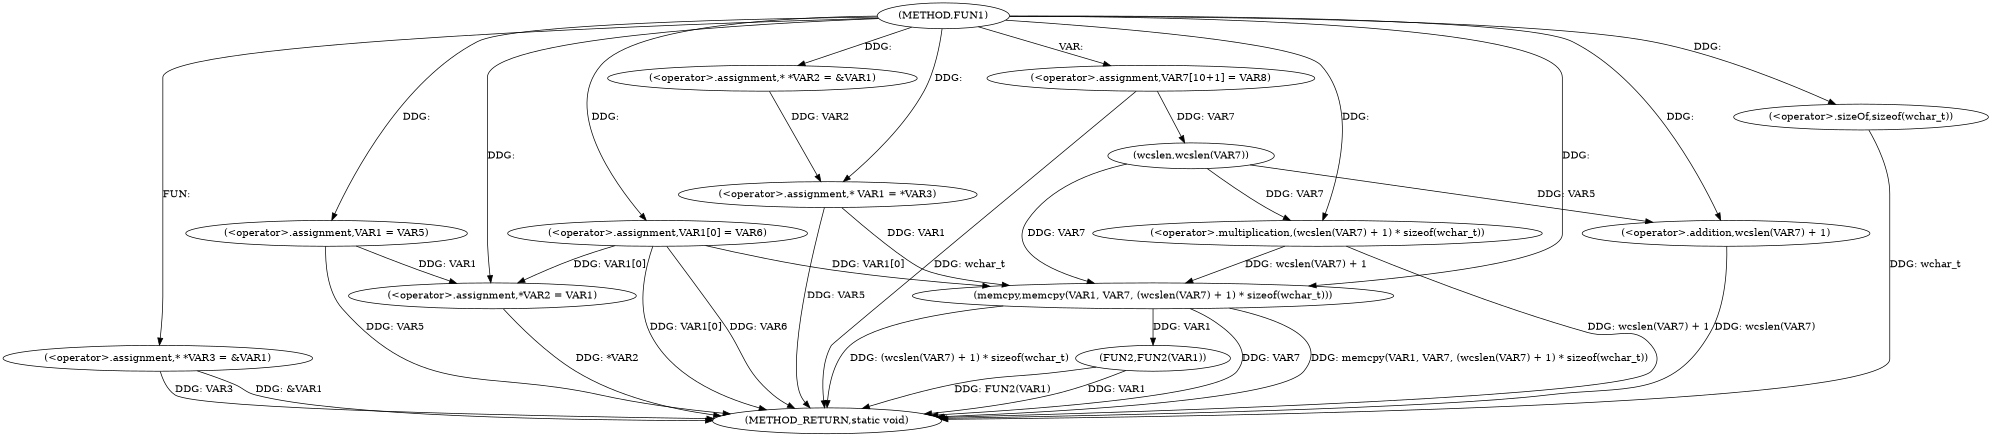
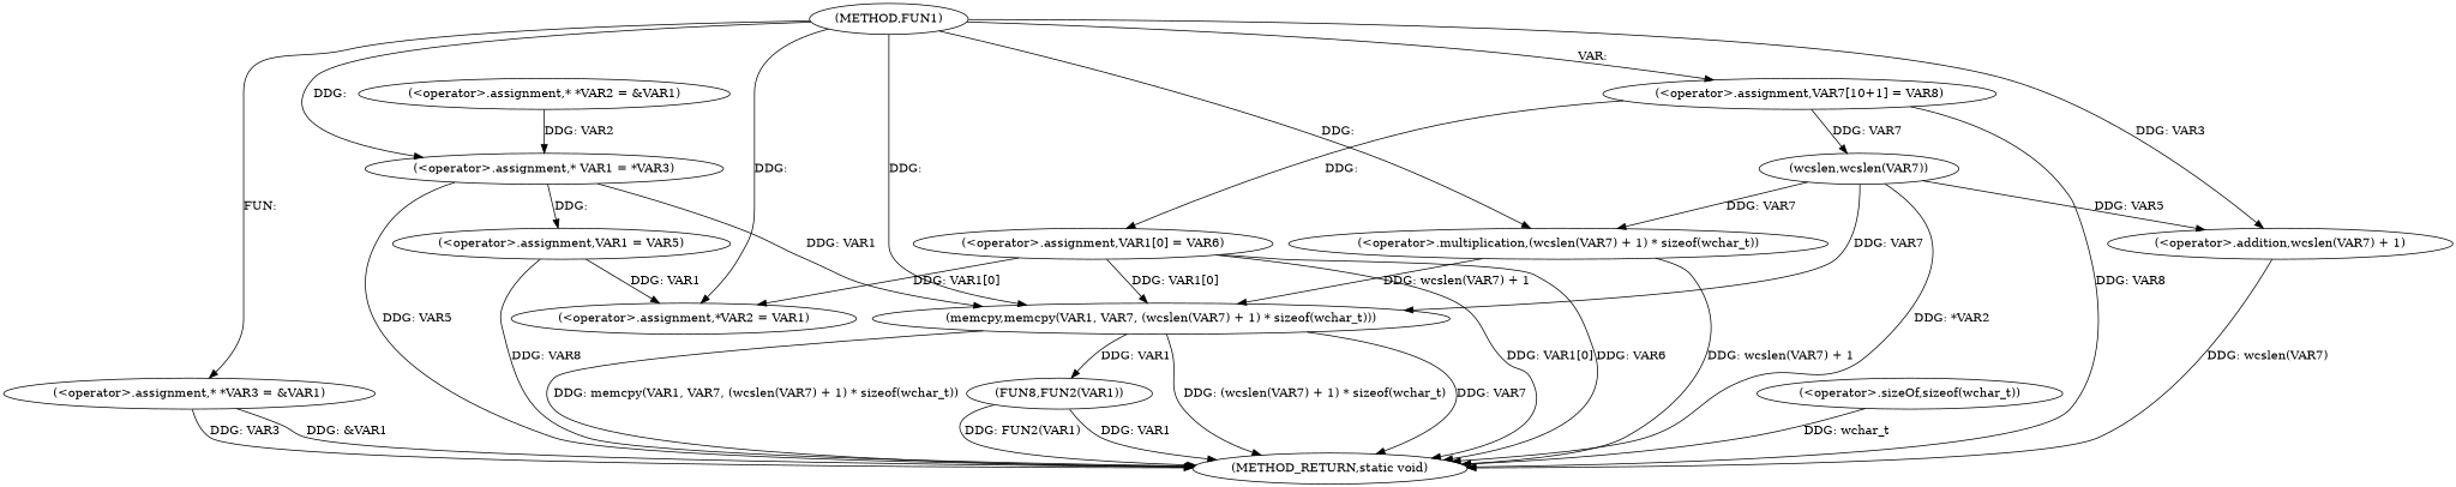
  digraph {
    n1 [label="(METHOD,FUN1)"]
    n2 [label="(<operator>.assignment,* *VAR2 = &VAR1)"]
    n3 [label="(<operator>.assignment,* *VAR3 = &VAR1)"]
    n4 [label="(<operator>.assignment,VAR1 = VAR5)"]
    n5 [label="(<operator>.assignment,VAR1[0] = VAR6)"]
    n6 [label="(<operator>.assignment,*VAR2 = VAR1)"]
    n7 [label="(<operator>.assignment,* VAR1 = *VAR3)"]
    n8 [label="(<operator>.assignment,VAR7[10+1] = VAR8)"]
    n9 [label="(memcpy,memcpy(VAR1, VAR7, (wcslen(VAR7) + 1) * sizeof(wchar_t)))"]
    n10 [label="(<operator>.multiplication,(wcslen(VAR7) + 1) * sizeof(wchar_t))"]
    n11 [label="(<operator>.addition,wcslen(VAR7) + 1)"]
    n12 [label="(<operator>.sizeOf,sizeof(wchar_t))"]
    n13 [label="(METHOD_RETURN,static void)"]
    n14 [label="(wcslen,wcslen(VAR7))"]
-   n15 [label="(FUN2,FUN2(VAR1))"]
-   n1 -> n2 [label="DDG: "]
+   n15 [label="(FUN8,FUN2(VAR1))"]
    n1 -> n3 [label="FUN: "]
-   n1 -> n4 [label="DDG: "]
-   n1 -> n5 [label="DDG: "]
+   n7 -> n4 [label="DDG: "]
+   n8 -> n5 [label="DDG: "]
    n1 -> n6 [label="DDG: "]
    n1 -> n7 [label="DDG: "]
    n1 -> n8 [label="VAR: "]
    n1 -> n9 [label="DDG: "]
    n1 -> n10 [label="DDG: "]
-   n1 -> n11 [label="DDG: "]
-   n1 -> n12 [label="DDG: "]
+   n1 -> n11 [label="DDG: VAR3"]
    n2 -> n7 [label="DDG: VAR2"]
    n3 -> n13 [label="DDG: VAR3"]
    n3 -> n13 [label="DDG: &VAR1"]
    n4 -> n6 [label="DDG: VAR1"]
-   n4 -> n13 [label="DDG: VAR5"]
+   n4 -> n13 [label="DDG: VAR8"]
    n5 -> n6 [label="DDG: VAR1[0]"]
    n5 -> n9 [label="DDG: VAR1[0]"]
    n5 -> n13 [label="DDG: VAR1[0]"]
    n5 -> n13 [label="DDG: VAR6"]
-   n6 -> n13 [label="DDG: *VAR2"]
+   n14 -> n13 [label="DDG: *VAR2"]
    n7 -> n9 [label="DDG: VAR1"]
    n7 -> n13 [label="DDG: VAR5"]
-   n8 -> n13 [label="DDG: wchar_t"]
+   n8 -> n13 [label="DDG: VAR8"]
    n8 -> n14 [label="DDG: VAR7"]
    n9 -> n13 [label="DDG: VAR7"]
    n9 -> n13 [label="DDG: memcpy(VAR1, VAR7, (wcslen(VAR7) + 1) * sizeof(wchar_t))"]
    n9 -> n13 [label="DDG: (wcslen(VAR7) + 1) * sizeof(wchar_t)"]
    n9 -> n15 [label="DDG: VAR1"]
    n10 -> n9 [label="DDG: wcslen(VAR7) + 1"]
    n10 -> n13 [label="DDG: wcslen(VAR7) + 1"]
    n11 -> n13 [label="DDG: wcslen(VAR7)"]
    n12 -> n13 [label="DDG: wchar_t"]
    n14 -> n9 [label="DDG: VAR7"]
    n14 -> n10 [label="DDG: VAR7"]
    n14 -> n11 [label="DDG: VAR5"]
    n15 -> n13 [label="DDG: FUN2(VAR1)"]
    n15 -> n13 [label="DDG: VAR1"]
  }
